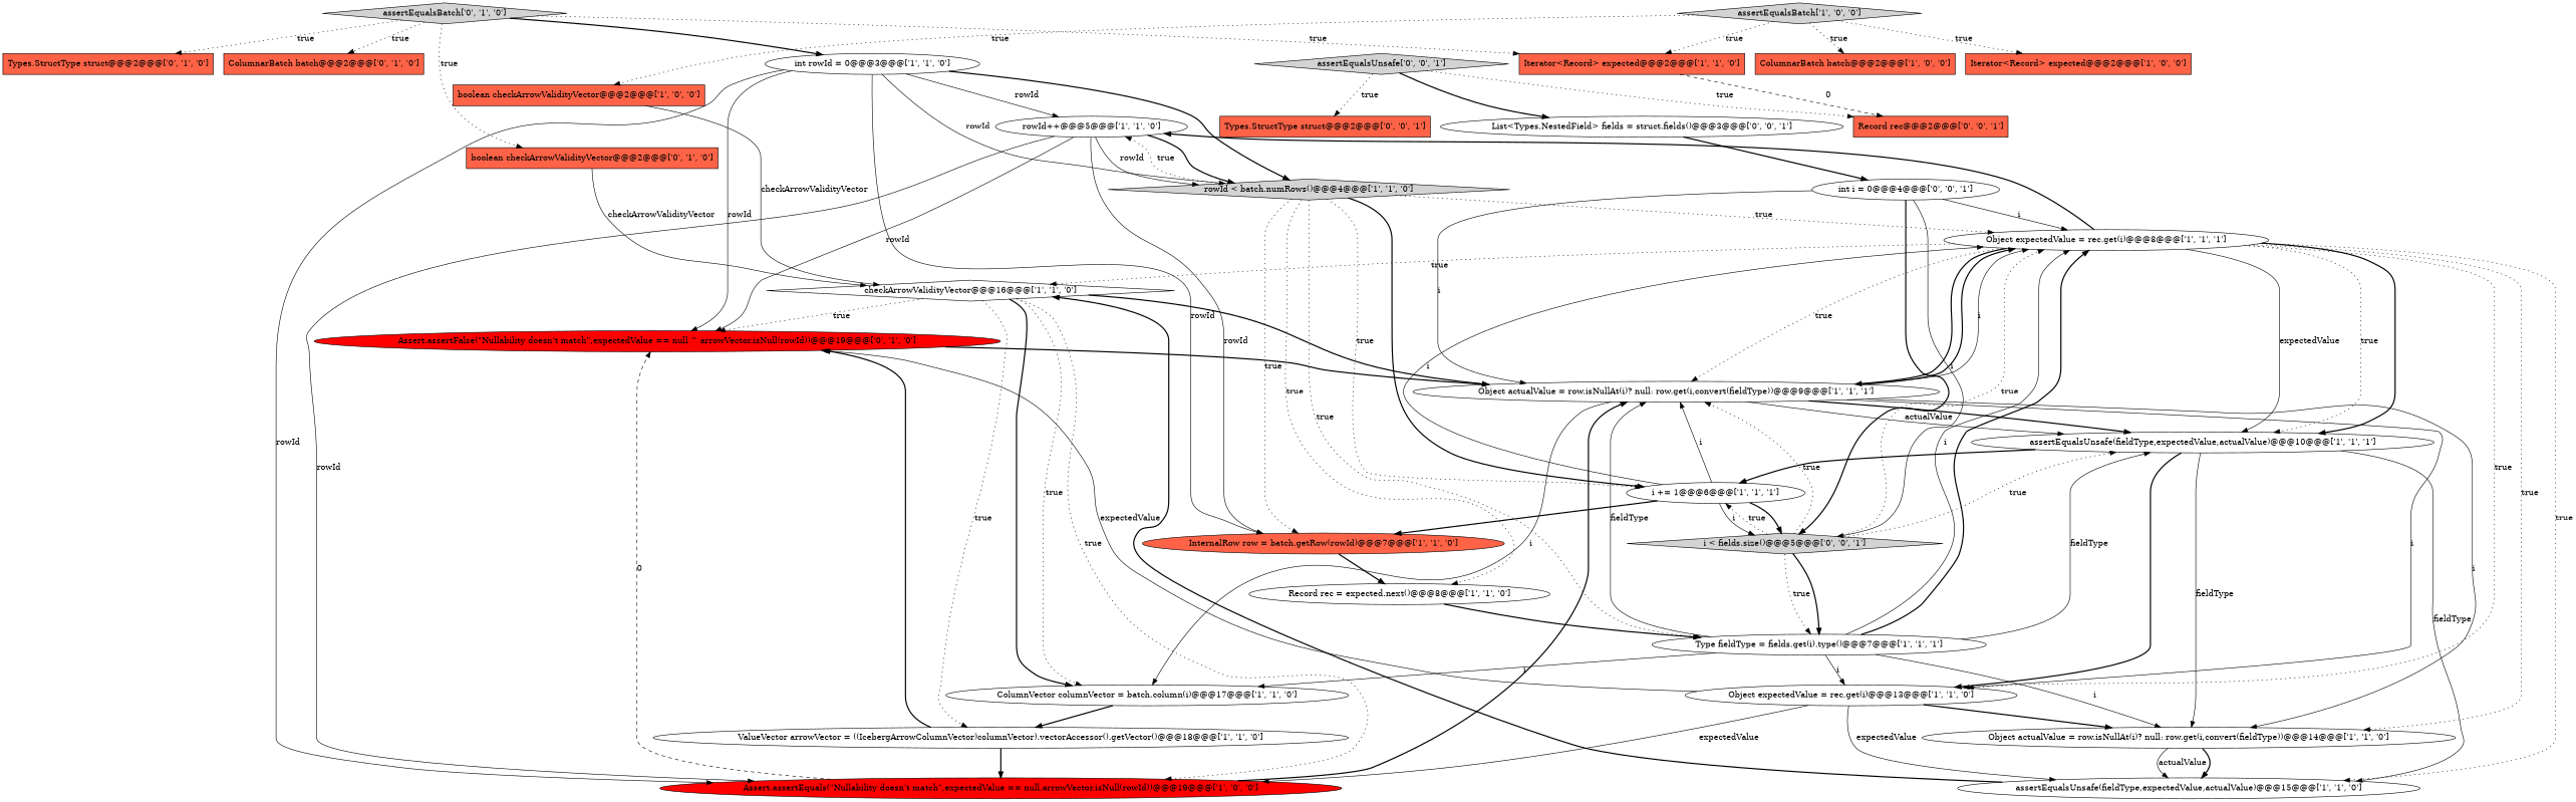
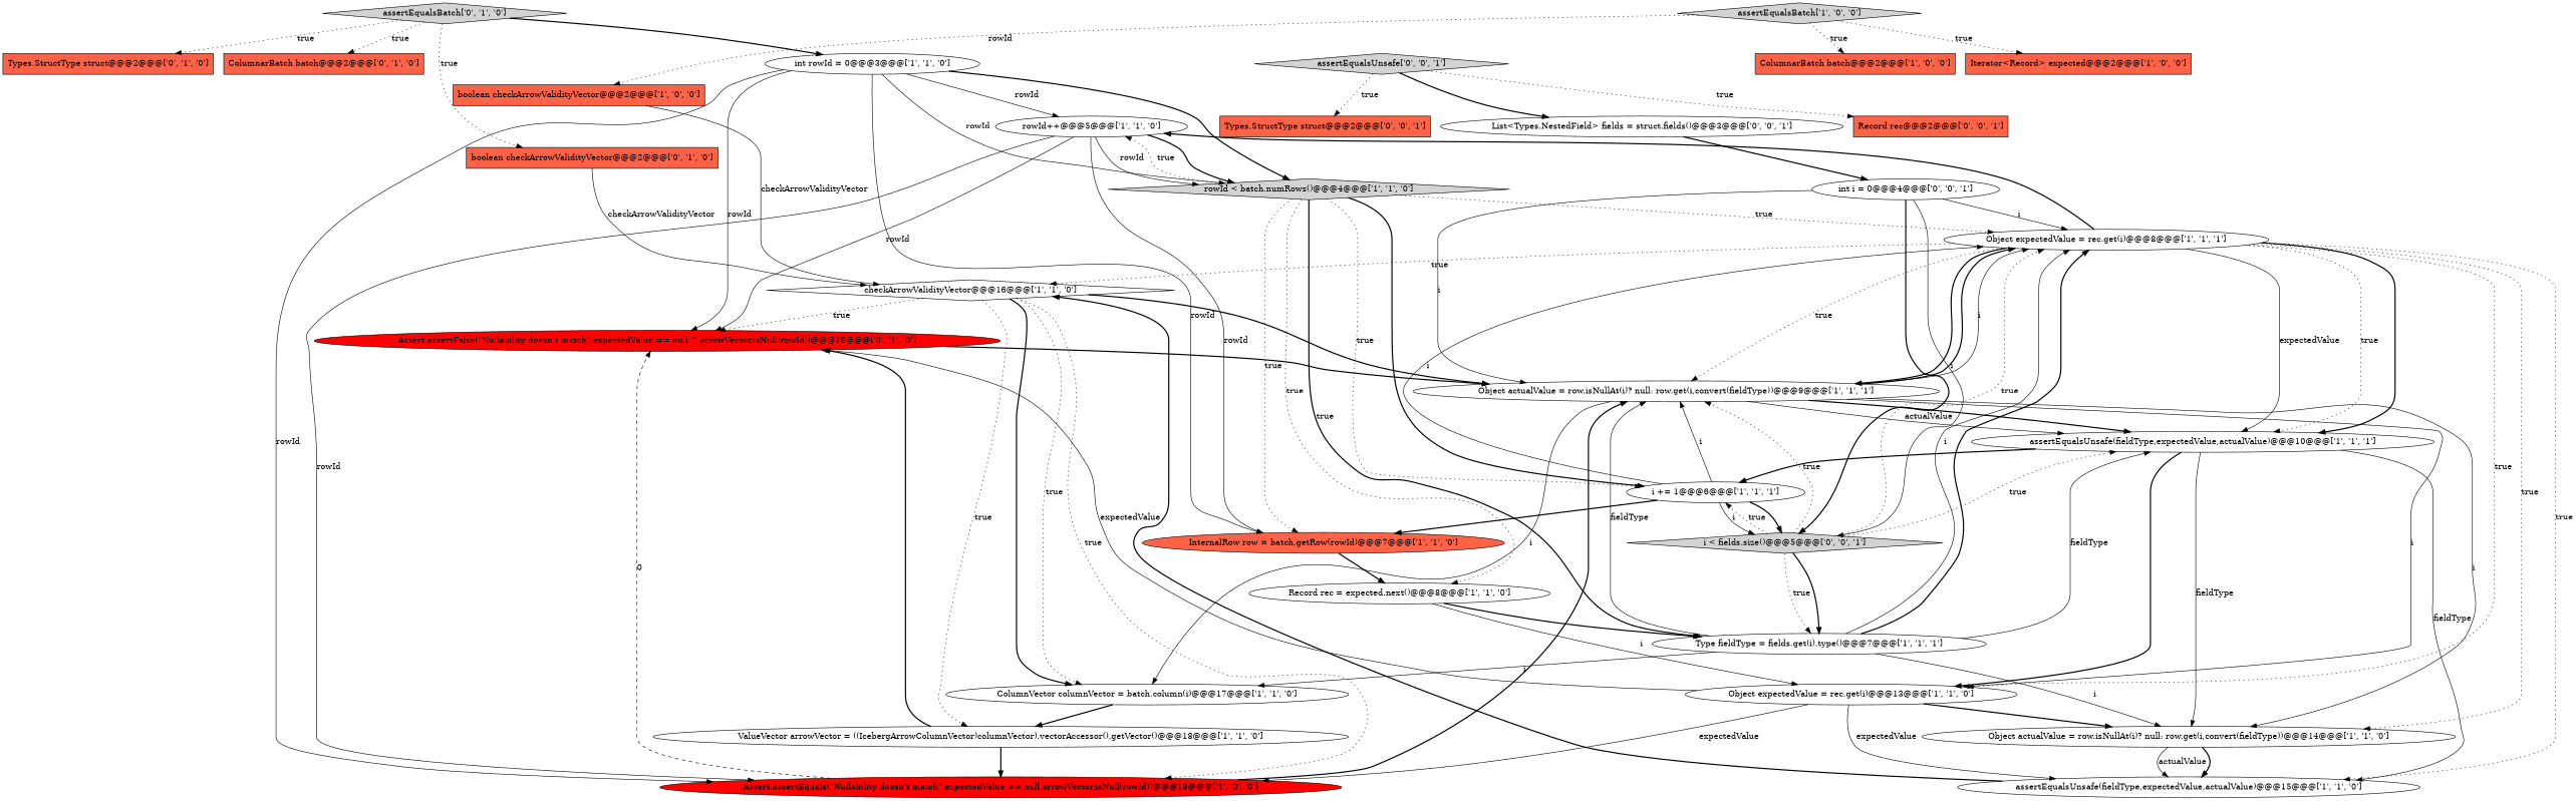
  digraph {
    node [fillcolor=white shape=ellipse style=filled]
    edge [style=solid]
    n1 [label="rowId++@@@5@@@['1', '1', '0']"]
    n2 [fillcolor=lightgray label="rowId < batch.numRows()@@@4@@@['1', '1', '0']" shape=diamond]
    n3 [fillcolor=red label="Assert.assertFalse(\"Nullability doesn't match\",expectedValue == null ^ arrowVector.isNull(rowId))@@@19@@@['0', '1', '0']"]
    n4 [fillcolor=tomato label="InternalRow row = batch.getRow(rowId)@@@7@@@['1', '1', '0']"]
    n5 [fillcolor=red label="Assert.assertEquals(\"Nullability doesn't match\",expectedValue == null,arrowVector.isNull(rowId))@@@19@@@['1', '0', '0']"]
    n6 [label="Record rec = expected.next()@@@8@@@['1', '1', '0']"]
    n7 [label="i += 1@@@6@@@['1', '1', '1']"]
    n8 [label="Type fieldType = fields.get(i).type()@@@7@@@['1', '1', '1']"]
    n9 [label="Object expectedValue = rec.get(i)@@@8@@@['1', '1', '1']"]
    n10 [label="Object actualValue = row.isNullAt(i)? null: row.get(i,convert(fieldType))@@@9@@@['1', '1', '1']"]
    n11 [fillcolor=lightgray label="i < fields.size()@@@5@@@['0', '0', '1']" shape=diamond]
    n12 [label="assertEqualsUnsafe(fieldType,expectedValue,actualValue)@@@10@@@['1', '1', '1']"]
    n13 [label="Object expectedValue = rec.get(i)@@@13@@@['1', '1', '0']"]
    n14 [label="Object actualValue = row.isNullAt(i)? null: row.get(i,convert(fieldType))@@@14@@@['1', '1', '0']"]
    n15 [label="ColumnVector columnVector = batch.column(i)@@@17@@@['1', '1', '0']"]
    n16 [label="assertEqualsUnsafe(fieldType,expectedValue,actualValue)@@@15@@@['1', '1', '0']"]
    n17 [label="checkArrowValidityVector@@@16@@@['1', '1', '0']" shape=diamond]
    n18 [fillcolor=tomato label="Types.StructType struct@@@2@@@['0', '1', '0']" shape=box]
    n19 [fillcolor=lightgray label="assertEqualsBatch['1', '0', '0']" shape=diamond]
-   n20 [fillcolor=tomato label="Iterator<Record> expected@@@2@@@['1', '1', '0']" shape=box]
    n21 [fillcolor=tomato label="ColumnarBatch batch@@@2@@@['1', '0', '0']" shape=box]
    n22 [fillcolor=tomato label="Iterator<Record> expected@@@2@@@['1', '0', '0']" shape=box]
    n23 [fillcolor=tomato label="boolean checkArrowValidityVector@@@2@@@['1', '0', '0']" shape=box]
    n24 [fillcolor=tomato label="Record rec@@@2@@@['0', '0', '1']" shape=box]
    n25 [label="int rowId = 0@@@3@@@['1', '1', '0']"]
    n26 [label="ValueVector arrowVector = ((IcebergArrowColumnVector)columnVector).vectorAccessor().getVector()@@@18@@@['1', '1', '0']"]
    n27 [fillcolor=lightgray label="assertEqualsUnsafe['0', '0', '1']" shape=diamond]
    n28 [label="List<Types.NestedField> fields = struct.fields()@@@3@@@['0', '0', '1']"]
    n29 [fillcolor=tomato label="Types.StructType struct@@@2@@@['0', '0', '1']" shape=box]
    n30 [label="int i = 0@@@4@@@['0', '0', '1']"]
    n31 [fillcolor=tomato label="boolean checkArrowValidityVector@@@2@@@['0', '1', '0']" shape=box]
    n32 [fillcolor=tomato label="ColumnarBatch batch@@@2@@@['0', '1', '0']" shape=box]
    n33 [fillcolor=lightgray label="assertEqualsBatch['0', '1', '0']" shape=diamond]
    n1 -> n2 [style=bold]
    n1 -> n2 [label=rowId]
    n1 -> n3 [label=rowId]
    n1 -> n4 [label=rowId]
    n1 -> n5 [label=rowId]
    n2 -> n1 [label=true style=dotted]
    n2 -> n4 [label=true style=dotted]
    n2 -> n6 [label=true style=dotted]
    n2 -> n7 [label=true style=dotted]
    n2 -> n7 [style=bold]
-   n2 -> n8 [label=true style=dotted]
+   n2 -> n8 [label=true style=bold]
    n2 -> n9 [label=true style=dotted]
    n3 -> n10 [style=bold]
    n4 -> n6 [style=bold]
    n5 -> n3 [label=0 style=dashed]
    n5 -> n10 [style=bold]
    n6 -> n8 [style=bold]
    n7 -> n4 [style=bold]
    n7 -> n9 [label=i]
    n7 -> n10 [label=i]
    n7 -> n11 [style=bold]
    n7 -> n11 [label=i]
    n8 -> n9 [label=i]
    n8 -> n9 [style=bold]
    n8 -> n10 [label=fieldType]
    n8 -> n12 [label=fieldType]
-   n8 -> n13 [label=i]
+   n6 -> n13 [label=i]
    n8 -> n14 [label=i]
    n8 -> n15 [label=i]
    n9 -> n1 [style=bold]
    n9 -> n10 [label=true style=dotted]
    n9 -> n10 [style=bold]
    n9 -> n12 [style=bold]
    n9 -> n12 [label=expectedValue]
    n9 -> n12 [label=true style=dotted]
    n9 -> n13 [label=true style=dotted]
    n9 -> n14 [label=true style=dotted]
    n9 -> n16 [label=true style=dotted]
    n9 -> n17 [label=true style=dotted]
    n10 -> n9 [style=bold]
    n10 -> n9 [label=i]
    n10 -> n12 [style=bold]
    n10 -> n12 [label=actualValue]
    n10 -> n13 [label=i]
    n10 -> n14 [label=i]
    n10 -> n15 [label=i]
    n11 -> n7 [label=true style=dotted]
    n11 -> n8 [label=true style=dotted]
    n11 -> n8 [style=bold]
    n11 -> n9 [label=true style=dotted]
    n11 -> n10 [label=true style=dotted]
    n11 -> n12 [label=true style=dotted]
    n12 -> n7 [style=bold]
    n12 -> n13 [style=bold]
    n12 -> n14 [label=fieldType]
    n12 -> n16 [label=fieldType]
    n13 -> n3 [label=expectedValue]
    n13 -> n5 [label=expectedValue]
    n13 -> n14 [style=bold]
    n13 -> n16 [label=expectedValue]
    n14 -> n16 [style=bold]
    n14 -> n16 [label=actualValue]
    n15 -> n26 [style=bold]
    n16 -> n17 [style=bold]
    n17 -> n3 [label=true style=dotted]
    n17 -> n5 [label=true style=dotted]
    n17 -> n10 [style=bold]
    n17 -> n15 [style=bold]
    n17 -> n15 [label=true style=dotted]
    n17 -> n26 [label=true style=dotted]
-   n19 -> n20 [label=true style=dotted]
    n19 -> n21 [label=true style=dotted]
    n19 -> n22 [label=true style=dotted]
-   n19 -> n23 [label=true style=dotted]
-   n20 -> n24 [label=0 style=dashed]
+   n19 -> n23 [label=rowId style=dotted]
    n23 -> n17 [label=checkArrowValidityVector]
    n25 -> n1 [label=rowId]
    n25 -> n2 [style=bold]
    n25 -> n2 [label=rowId]
    n25 -> n3 [label=rowId]
    n25 -> n4 [label=rowId]
    n25 -> n5 [label=rowId]
    n26 -> n3 [style=bold]
    n26 -> n5 [style=bold]
    n27 -> n24 [label=true style=dotted]
    n27 -> n28 [style=bold]
    n27 -> n29 [label=true style=dotted]
    n28 -> n30 [style=bold]
    n30 -> n9 [label=i]
    n30 -> n10 [label=i]
    n30 -> n11 [style=bold]
    n30 -> n11 [label=i]
    n31 -> n17 [label=checkArrowValidityVector]
    n33 -> n18 [label=true style=dotted]
-   n33 -> n20 [label=true style=dotted]
    n33 -> n25 [style=bold]
    n33 -> n31 [label=true style=dotted]
    n33 -> n32 [label=true style=dotted]
  }
